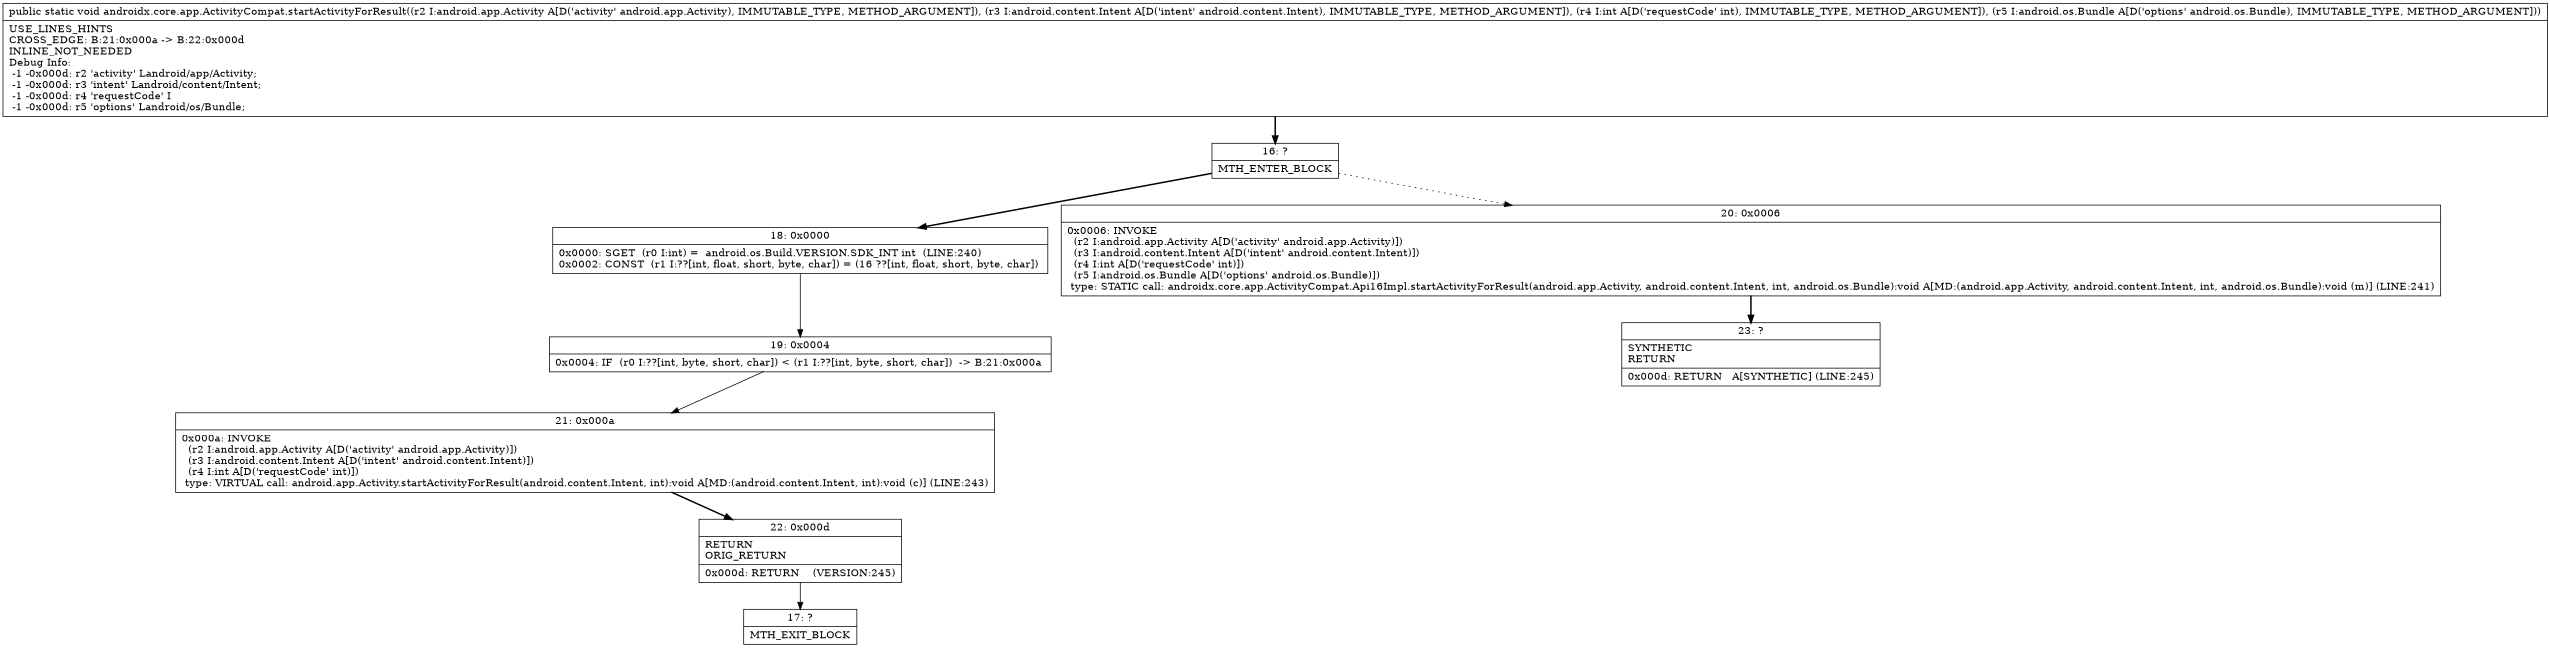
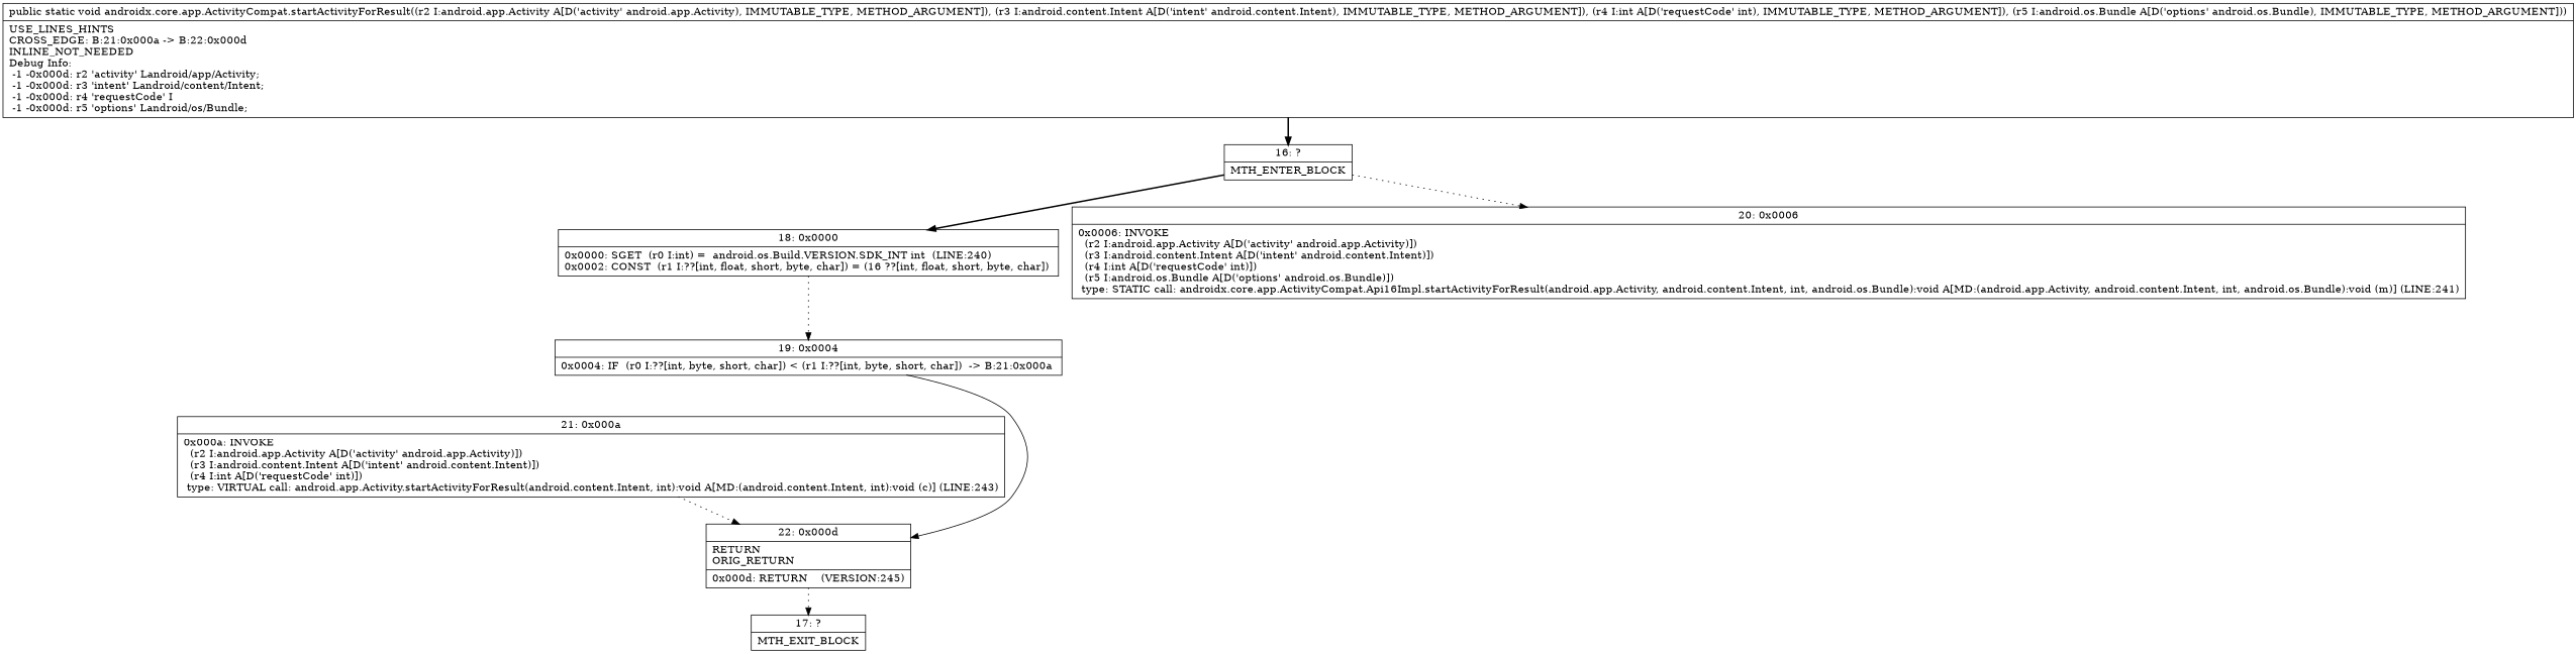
  digraph {
    node [shape=record]
    edge [style=bold]
    n1 [label="{16\:\ ?|MTH_ENTER_BLOCK\l}"]
    n2 [label="{18\:\ 0x0000|0x0000: SGET  (r0 I:int) =  android.os.Build.VERSION.SDK_INT int  (LINE:240)\l0x0002: CONST  (r1 I:??[int, float, short, byte, char]) = (16 ??[int, float, short, byte, char]) \l}"]
    n3 [label="{20\:\ 0x0006|0x0006: INVOKE  \l  (r2 I:android.app.Activity A[D('activity' android.app.Activity)])\l  (r3 I:android.content.Intent A[D('intent' android.content.Intent)])\l  (r4 I:int A[D('requestCode' int)])\l  (r5 I:android.os.Bundle A[D('options' android.os.Bundle)])\l type: STATIC call: androidx.core.app.ActivityCompat.Api16Impl.startActivityForResult(android.app.Activity, android.content.Intent, int, android.os.Bundle):void A[MD:(android.app.Activity, android.content.Intent, int, android.os.Bundle):void (m)] (LINE:241)\l}"]
    n4 [label="{19\:\ 0x0004|0x0004: IF  (r0 I:??[int, byte, short, char]) \< (r1 I:??[int, byte, short, char])  \-\> B:21:0x000a \l}"]
    n5 [label="{21\:\ 0x000a|0x000a: INVOKE  \l  (r2 I:android.app.Activity A[D('activity' android.app.Activity)])\l  (r3 I:android.content.Intent A[D('intent' android.content.Intent)])\l  (r4 I:int A[D('requestCode' int)])\l type: VIRTUAL call: android.app.Activity.startActivityForResult(android.content.Intent, int):void A[MD:(android.content.Intent, int):void (c)] (LINE:243)\l}"]
-   n6 [label="{23\:\ ?|SYNTHETIC\lRETURN\l|0x000d: RETURN   A[SYNTHETIC] (LINE:245)\l}"]
    n7 [label="{22\:\ 0x000d|RETURN\lORIG_RETURN\l|0x000d: RETURN    (VERSION:245)\l}"]
    n8 [label="{17\:\ ?|MTH_EXIT_BLOCK\l}"]
    n9 [label="{public static void androidx.core.app.ActivityCompat.startActivityForResult((r2 I:android.app.Activity A[D('activity' android.app.Activity), IMMUTABLE_TYPE, METHOD_ARGUMENT]), (r3 I:android.content.Intent A[D('intent' android.content.Intent), IMMUTABLE_TYPE, METHOD_ARGUMENT]), (r4 I:int A[D('requestCode' int), IMMUTABLE_TYPE, METHOD_ARGUMENT]), (r5 I:android.os.Bundle A[D('options' android.os.Bundle), IMMUTABLE_TYPE, METHOD_ARGUMENT]))  | USE_LINES_HINTS\lCROSS_EDGE: B:21:0x000a \-\> B:22:0x000d\lINLINE_NOT_NEEDED\lDebug Info:\l  \-1 \-0x000d: r2 'activity' Landroid\/app\/Activity;\l  \-1 \-0x000d: r3 'intent' Landroid\/content\/Intent;\l  \-1 \-0x000d: r4 'requestCode' I\l  \-1 \-0x000d: r5 'options' Landroid\/os\/Bundle;\l}"]
    n1 -> n2
    n1 -> n3 [style=dotted]
-   n2 -> n4 [style=solid]
-   n3 -> n6
-   n4 -> n5 [style=solid]
-   n5 -> n7
-   n7 -> n8 [style=solid]
+   n2 -> n4 [style=dotted]
+   n4 -> n7 [style=solid]
+   n5 -> n7 [style=dotted]
+   n7 -> n8 [style=dotted]
    n9 -> n1
  }
